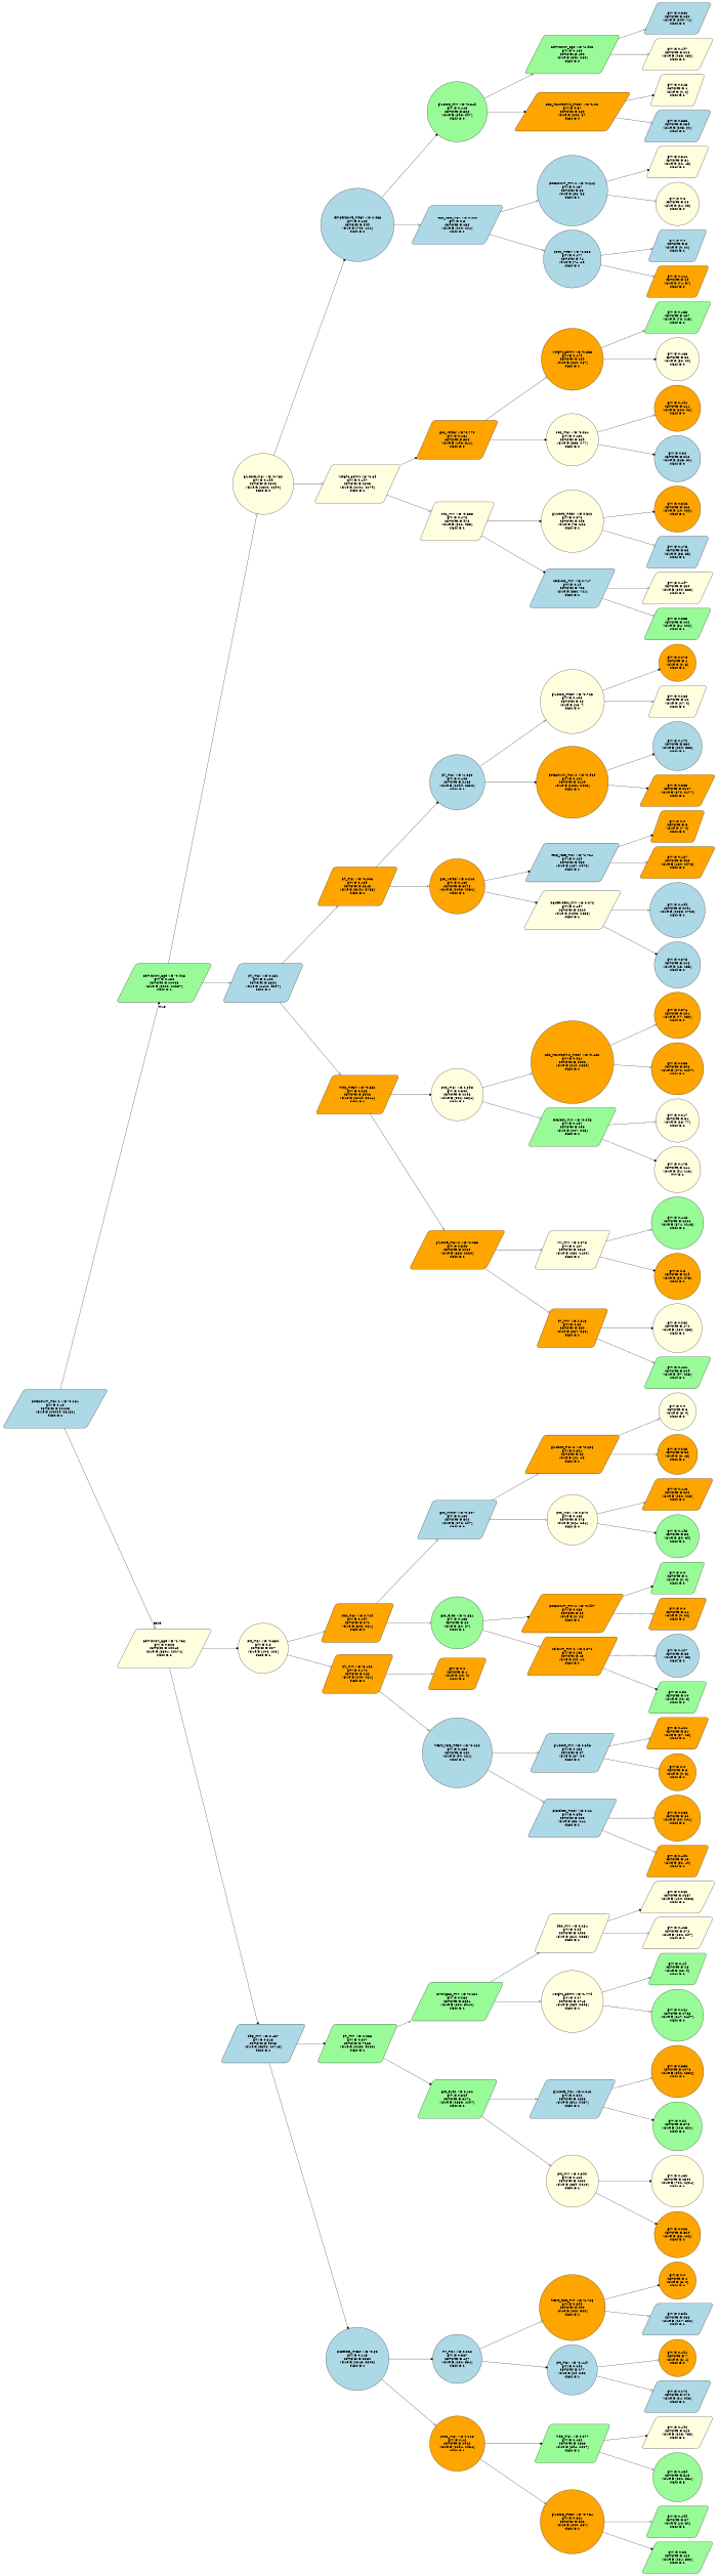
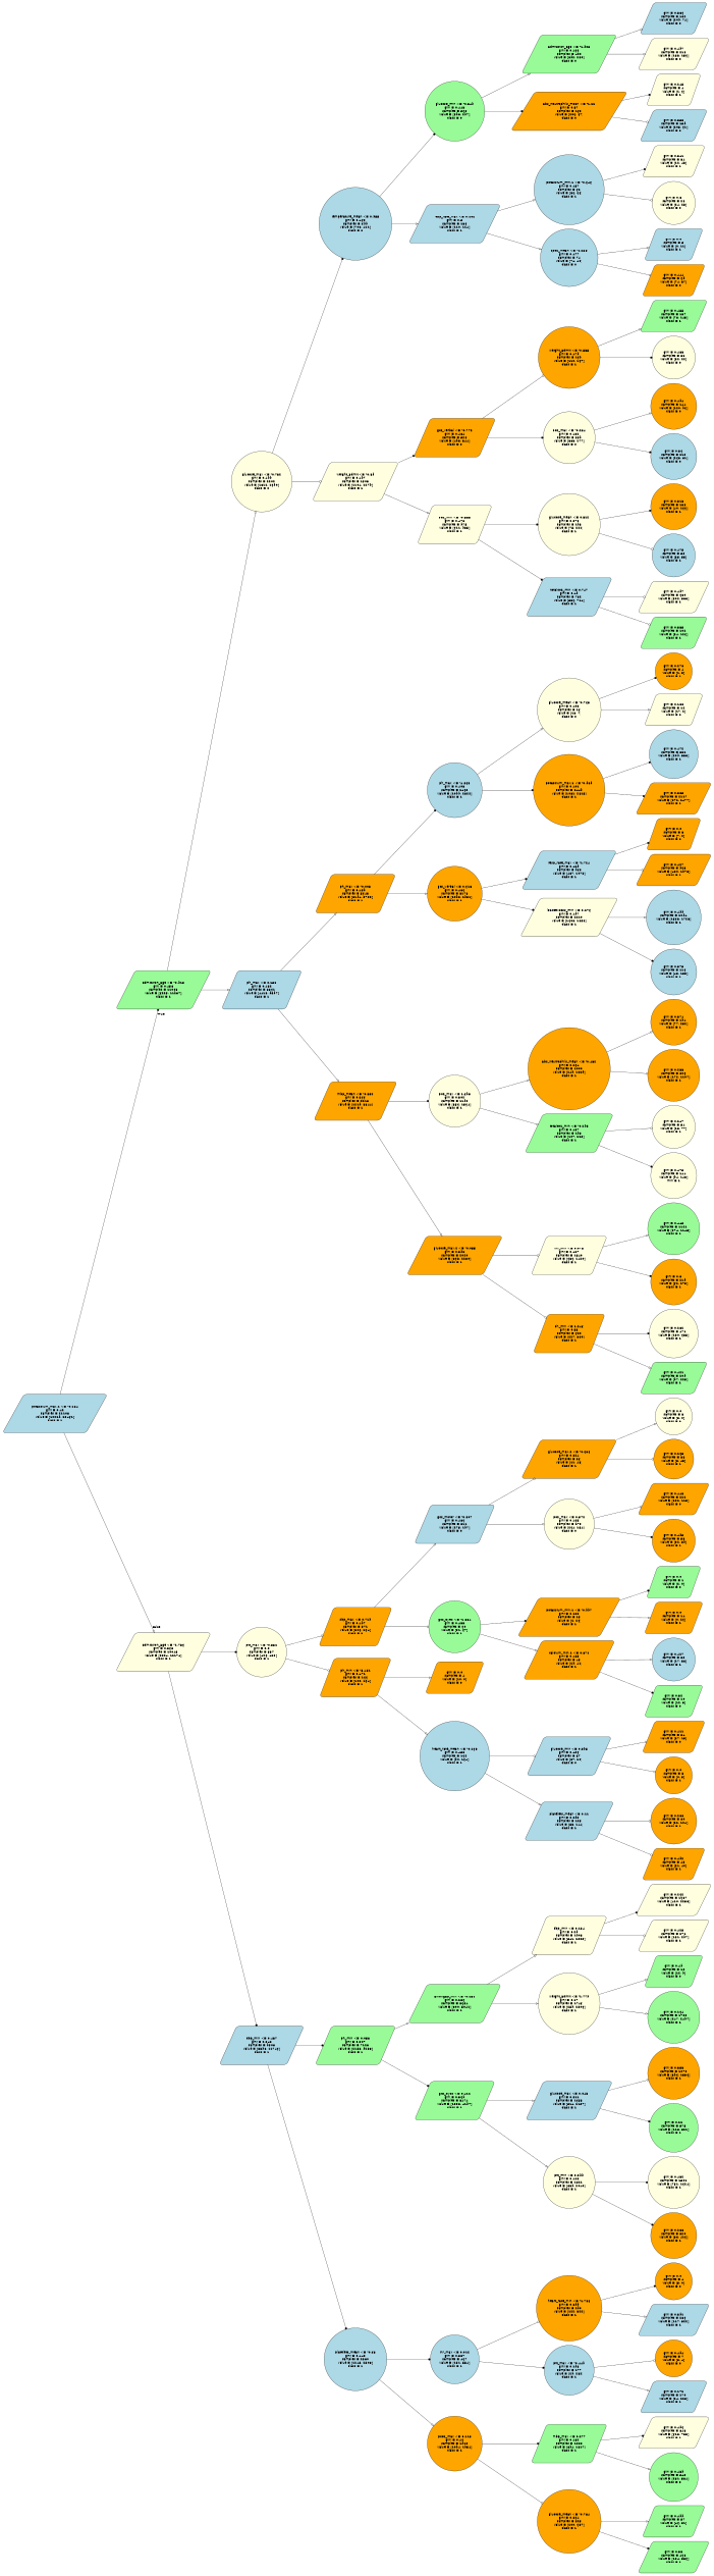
  digraph {
    rankdir=LR
    node [color=black fillcolor=orange fontname=helvetica shape=parallelogram style="filled, rounded"]
    edge [arrowhead=dot fontname=helvetica]
    n1 [fillcolor=lightblue label="potassium_max.1 <= -0.154\ngini = 0.42\nsamples = 21108\nvalue = [10029, 23461]\nclass = 1"]
    n2 [fillcolor=palegreen label="admission_age <= -0.915\ngini = 0.458\nsamples = 11063\nvalue = [6225, 11287]\nclass = 1"]
    n3 [fillcolor=lightyellow label="admission_age <= -1.736\ngini = 0.363\nsamples = 10045\nvalue = [3804, 12174]\nclass = 1"]
    n4 [fillcolor=lightyellow label="glucose_max <= -0.732\ngini = 0.499\nsamples = 2202\nvalue = [1812, 1690]\nclass = 0" shape=circle]
    n5 [fillcolor=lightblue label="ph_max <= 0.152\ngini = 0.432\nsamples = 8861\nvalue = [4413, 9597]\nclass = 1"]
    n6 [fillcolor=lightyellow label="ptt_max <= -0.352\ngini = 0.5\nsamples = 537\nvalue = [406, 428]\nclass = 1" shape=circle]
    n7 [fillcolor=lightblue label="dbp_min <= 0.437\ngini = 0.348\nsamples = 9508\nvalue = [3398, 11746]\nclass = 1"]
    n8 [fillcolor=lightblue label="temperature_mean <= 0.955\ngini = 0.465\nsamples = 699\nvalue = [708, 411]\nclass = 0" shape=circle]
    n9 [fillcolor=lightyellow label="weight_admit <= -0.39\ngini = 0.497\nsamples = 1503\nvalue = [1104, 1279]\nclass = 1"]
    n10 [label="ph_max <= -0.003\ngini = 0.459\nsamples = 5643\nvalue = [3194, 5753]\nclass = 1"]
    n11 [label="mbp_mean <= -0.352\ngini = 0.366\nsamples = 3218\nvalue = [1219, 3844]\nclass = 1"]
    n12 [fillcolor=palegreen label="glucose_min <= -0.349\ngini = 0.443\nsamples = 563\nvalue = [598, 297]\nclass = 0" shape=circle]
    n13 [fillcolor=lightblue label="resp_rate_max <= 0.102\ngini = 0.5\nsamples = 136\nvalue = [110, 114]\nclass = 1"]
    n14 [label="gcs_verbal <= -0.772\ngini = 0.484\nsamples = 528\nvalue = [493, 344]\nclass = 0"]
    n15 [fillcolor=lightyellow label="po2_min <= -0.533\ngini = 0.478\nsamples = 975\nvalue = [611, 935]\nclass = 1"]
    n16 [fillcolor=palegreen label="admission_age <= -1.903\ngini = 0.466\nsamples = 400\nvalue = [392, 230]\nclass = 0"]
    n17 [label="abs_neutrophils_mean <= -1.22\ngini = 0.37\nsamples = 163\nvalue = [206, 67]\nclass = 0"]
    n18 [fillcolor=lightblue label="potassium_min.1 <= -0.646\ngini = 0.457\nsamples = 62\nvalue = [36, 66]\nclass = 1" shape=circle]
    n19 [fillcolor=lightblue label="spo2_mean <= -1.253\ngini = 0.477\nsamples = 74\nvalue = [74, 48]\nclass = 0" shape=circle]
    n20 [fillcolor=lightblue label="gini = 0.386\nsamples = 182\nvalue = [209, 74]\nclass = 0"]
    n21 [fillcolor=lightyellow label="gini = 0.497\nsamples = 218\nvalue = [183, 156]\nclass = 0"]
    n22 [fillcolor=lightyellow label="gini = 0.245\nsamples = 4\nvalue = [1, 6]\nclass = 1"]
    n23 [fillcolor=lightblue label="gini = 0.353\nsamples = 159\nvalue = [205, 61]\nclass = 0"]
    n24 [fillcolor=lightyellow label="gini = 0.341\nsamples = 34\nvalue = [12, 43]\nclass = 1"]
    n25 [fillcolor=lightyellow label="gini = 0.8\nsamples = 28\nvalue = [24, 23]\nclass = 0" shape=circle]
    n26 [fillcolor=lightblue label="gini = 0.0\nsamples = 5\nvalue = [0, 11]\nclass = 1"]
    n27 [label="gini = 0.444\nsamples = 69\nvalue = [74, 37]\nclass = 0"]
    n28 [label="weight_admit <= -0.535\ngini = 0.479\nsamples = 169\nvalue = [110, 167]\nclass = 1" shape=circle]
    n29 [fillcolor=lightyellow label="po2_max <= -0.284\ngini = 0.432\nsamples = 359\nvalue = [383, 177]\nclass = 0" shape=circle]
    n30 [fillcolor=lightyellow label="glucose_mean <= 0.312\ngini = 0.378\nsamples = 193\nvalue = [75, 221]\nclass = 1" shape=circle]
    n31 [fillcolor=lightblue label="totalco2_min <= 0.747\ngini = 0.49\nsamples = 782\nvalue = [536, 714]\nclass = 1"]
    n32 [fillcolor=palegreen label="gini = 0.455\nsamples = 137\nvalue = [78, 145]\nclass = 1"]
    n33 [fillcolor=lightyellow label="gini = 0.483\nsamples = 32\nvalue = [32, 22]\nclass = 0" shape=circle]
    n34 [label="gini = 0.494\nsamples = 144\nvalue = [120, 96]\nclass = 0" shape=circle]
    n35 [fillcolor=lightblue label="gini = 0.36\nsamples = 215\nvalue = [263, 81]\nclass = 0" shape=circle]
    n36 [label="gini = 0.313\nsamples = 138\nvalue = [40, 166]\nclass = 1" shape=circle]
-   n37 [fillcolor=lightblue label="gini = 0.475\nsamples = 55\nvalue = [35, 55]\nclass = 1"]
+   n37 [fillcolor=lightblue label="gini = 0.475\nsamples = 55\nvalue = [35, 55]\nclass = 1" shape=circle]
    n38 [fillcolor=lightyellow label="gini = 0.497\nsamples = 680\nvalue = [502, 588]\nclass = 1"]
    n39 [fillcolor=palegreen label="gini = 0.335\nsamples = 102\nvalue = [34, 126]\nclass = 1"]
    n40 [fillcolor=lightblue label="ph_max <= -4.363\ngini = 0.403\nsamples = 2465\nvalue = [1099, 2822]\nclass = 1" shape=circle]
    n41 [label="gcs_verbal <= 0.618\ngini = 0.486\nsamples = 3178\nvalue = [2095, 2931]\nclass = 1" shape=circle]
    n42 [fillcolor=lightyellow label="po2_max <= 1.693\ngini = 0.302\nsamples = 1198\nvalue = [356, 1564]\nclass = 1" shape=circle]
    n43 [label="glucose_max.2 <= -0.055\ngini = 0.398\nsamples = 2020\nvalue = [863, 2280]\nclass = 1"]
    n44 [fillcolor=lightyellow label="glucose_mean <= -0.763\ngini = 0.403\nsamples = 16\nvalue = [18, 7]\nclass = 0" shape=circle]
    n45 [label="potassium_max.1 <= -0.989\ngini = 0.401\nsamples = 2449\nvalue = [1081, 2815]\nclass = 1" shape=circle]
    n46 [fillcolor=lightblue label="resp_rate_max <= -1.724\ngini = 0.429\nsamples = 968\nvalue = [487, 1073]\nclass = 1"]
    n47 [fillcolor=lightyellow label="baseexcess_min <= 0.276\ngini = 0.497\nsamples = 2210\nvalue = [1608, 1858]\nclass = 1"]
    n48 [label="gini = 0.278\nsamples = 4\nvalue = [1, 5]\nclass = 1" shape=circle]
    n49 [fillcolor=lightyellow label="gini = 0.188\nsamples = 12\nvalue = [17, 2]\nclass = 0"]
    n50 [fillcolor=lightblue label="gini = 0.472\nsamples = 332\nvalue = [209, 338]\nclass = 1" shape=circle]
    n51 [label="gini = 0.385\nsamples = 2117\nvalue = [872, 2477]\nclass = 1"]
    n52 [label="gini = 0.0\nsamples = 3\nvalue = [7, 0]\nclass = 0"]
    n53 [label="gini = 0.427\nsamples = 965\nvalue = [480, 1073]\nclass = 1"]
    n54 [fillcolor=lightblue label="gini = 0.499\nsamples = 2094\nvalue = [1563, 1723]\nclass = 1" shape=circle]
    n55 [fillcolor=lightblue label="gini = 0.375\nsamples = 116\nvalue = [45, 135]\nclass = 1" shape=circle]
    n56 [label="abs_neutrophils_mean <= -0.432\ngini = 0.264\nsamples = 1000\nvalue = [249, 1339]\nclass = 1" shape=circle]
    n57 [fillcolor=palegreen label="totalco2_min <= -0.295\ngini = 0.437\nsamples = 198\nvalue = [107, 225]\nclass = 1"]
    n58 [fillcolor=lightyellow label="inr_min <= 0.078\ngini = 0.427\nsamples = 1340\nvalue = [636, 1420]\nclass = 1"]
    n59 [label="ph_min <= 1.246\ngini = 0.33\nsamples = 680\nvalue = [227, 860]\nclass = 1"]
    n60 [label="gini = 0.374\nsamples = 194\nvalue = [77, 232]\nclass = 1" shape=circle]
    n61 [label="gini = 0.233\nsamples = 806\nvalue = [172, 1107]\nclass = 1" shape=circle]
    n62 [fillcolor=lightyellow label="gini = 0.247\nsamples = 54\nvalue = [13, 77]\nclass = 1" shape=circle]
    n63 [fillcolor=lightyellow label="gini = 0.475\nsamples = 144\nvalue = [94, 148]\nmin = 1" shape=circle]
    n64 [fillcolor=palegreen label="gini = 0.445\nsamples = 1121\nvalue = [574, 1145]\nclass = 1" shape=circle]
    n65 [label="gini = 0.3\nsamples = 219\nvalue = [62, 275]\nclass = 1" shape=circle]
    n66 [fillcolor=lightyellow label="gini = 0.282\nsamples = 471\nvalue = [130, 635]\nclass = 1" shape=circle]
    n67 [fillcolor=palegreen label="gini = 0.421\nsamples = 209\nvalue = [97, 225]\nclass = 1"]
    n68 [label="sbp_max <= 0.719\ngini = 0.497\nsamples = 371\nvalue = [306, 264]\nclass = 0"]
    n69 [label="ph_min <= -5.451\ngini = 0.471\nsamples = 166\nvalue = [100, 164]\nclass = 1"]
    n70 [fillcolor=palegreen label="ph_min <= 0.058\ngini = 0.307\nsamples = 7128\nvalue = [2153, 9238]\nclass = 1"]
    n71 [fillcolor=lightblue label="platelets_mean <= -0.68\ngini = 0.443\nsamples = 2380\nvalue = [1245, 2508]\nclass = 1" shape=circle]
    n72 [fillcolor=lightblue label="gcs_motor <= -0.307\ngini = 0.486\nsamples = 311\nvalue = [275, 197]\nclass = 0"]
    n73 [fillcolor=palegreen label="gcs_eyes <= -1.334\ngini = 0.433\nsamples = 60\nvalue = [31, 67]\nclass = 1" shape=circle]
    n74 [label="gini = 0.0\nsamples = 4\nvalue = [10, 0]\nclass = 0"]
    n75 [fillcolor=lightblue label="heart_rate_mean <= -0.163\ngini = 0.458\nsamples = 162\nvalue = [90, 164]\nclass = 1" shape=circle]
    n76 [label="glucose_max.2 <= -0.686\ngini = 0.324\nsamples = 36\nvalue = [11, 43]\nclass = 1"]
    n77 [fillcolor=lightyellow label="po2_max <= 0.572\ngini = 0.465\nsamples = 275\nvalue = [264, 154]\nclass = 0" shape=circle]
    n78 [label="potassium_min.1 <= -0.997\ngini = 0.133\nsamples = 15\nvalue = [2, 26]\nclass = 1"]
    n79 [label="calcium_min.1 <= 0.871\ngini = 0.485\nsamples = 45\nvalue = [29, 41]\nclass = 1"]
    n80 [fillcolor=lightyellow label="gini = 0.0\nsamples = 3\nvalue = [3, 0]\nclass = 0" shape=circle]
    n81 [label="gini = 0.265\nsamples = 33\nvalue = [8, 43]\nclass = 1" shape=circle]
    n82 [label="gini = 0.443\nsamples = 222\nvalue = [232, 115]\nclass = 0"]
-   n83 [fillcolor=palegreen label="gini = 0.495\nsamples = 53\nvalue = [32, 39]\nclass = 1" shape=circle]
+   n83 [label="gini = 0.495\nsamples = 53\nvalue = [32, 39]\nclass = 1" shape=circle]
    n84 [fillcolor=palegreen label="gini = 0.0\nsamples = 1\nvalue = [2, 0]\nclass = 0"]
    n85 [label="gini = 0.0\nsamples = 14\nvalue = [0, 26]\nclass = 1"]
    n86 [fillcolor=lightblue label="gini = 0.427\nsamples = 35\nvalue = [17, 38]\nclass = 1" shape=circle]
    n87 [fillcolor=palegreen label="gini = 0.32\nsamples = 10\nvalue = [12, 3]\nclass = 0"]
    n88 [fillcolor=lightblue label="glucose_min <= 0.395\ngini = 0.456\nsamples = 37\nvalue = [37, 20]\nclass = 0"]
    n89 [fillcolor=lightblue label="platelets_mean <= 0.11\ngini = 0.393\nsamples = 125\nvalue = [53, 144]\nclass = 1"]
    n90 [label="gini = 0.411\nsamples = 34\nvalue = [37, 15]\nclass = 0"]
    n91 [label="gini = 0.0\nsamples = 3\nvalue = [0, 5]\nclass = 1" shape=circle]
    n92 [label="gini = 0.288\nsamples = 80\nvalue = [22, 104]\nclass = 1" shape=circle]
    n93 [label="gini = 0.492\nsamples = 45\nvalue = [31, 40]\nclass = 1"]
    n94 [fillcolor=palegreen label="aniongap_min <= -0.131\ngini = 0.236\nsamples = 3654\nvalue = [800, 5041]\nclass = 1"]
    n95 [fillcolor=palegreen label="gcs_eyes <= 0.412\ngini = 0.369\nsamples = 3474\nvalue = [1353, 4197]\nclass = 1"]
    n96 [fillcolor=lightblue label="inr_max <= 0.012\ngini = 0.337\nsamples = 467\nvalue = [151, 554]\nclass = 1" shape=circle]
    n97 [label="pco2_max <= 0.118\ngini = 0.46\nsamples = 1913\nvalue = [1094, 1954]\nclass = 1" shape=circle]
    n98 [fillcolor=lightyellow label="dbp_min <= 0.134\ngini = 0.29\nsamples = 1908\nvalue = [541, 2535]\nclass = 1"]
    n99 [fillcolor=lightyellow label="weight_admit <= -1.779\ngini = 0.17\nsamples = 1746\nvalue = [259, 2506]\nclass = 1" shape=circle]
    n100 [fillcolor=lightblue label="glucose_max <= 0.043\ngini = 0.311\nsamples = 1653\nvalue = [514, 2157]\nclass = 1"]
    n101 [fillcolor=lightyellow label="ptt_min <= 0.399\ngini = 0.413\nsamples = 1821\nvalue = [839, 2040]\nclass = 1" shape=circle]
    n102 [fillcolor=lightyellow label="gini = 0.262\nsamples = 1637\nvalue = [410, 2238]\nclass = 1"]
    n103 [fillcolor=lightyellow label="gini = 0.425\nsamples = 271\nvalue = [131, 297]\nclass = 1"]
    n104 [fillcolor=palegreen label="gini = 0.49\nsamples = 13\nvalue = [12, 9]\nclass = 0"]
    n105 [fillcolor=palegreen label="gini = 0.164\nsamples = 1733\nvalue = [247, 2497]\nclass = 1" shape=circle]
    n106 [label="gini = 0.353\nsamples = 1078\nvalue = [396, 1336]\nclass = 1" shape=circle]
    n107 [fillcolor=palegreen label="gini = 0.22\nsamples = 575\nvalue = [118, 821]\nclass = 1" shape=circle]
    n108 [fillcolor=lightyellow label="gini = 0.432\nsamples = 1501\nvalue = [751, 1624]\nclass = 1" shape=circle]
    n109 [label="gini = 0.288\nsamples = 320\nvalue = [88, 416]\nclass = 1" shape=circle]
    n110 [label="heart_rate_min <= -1.736\ngini = 0.399\nsamples = 290\nvalue = [122, 322]\nclass = 1" shape=circle]
    n111 [fillcolor=lightblue label="ptt_max <= -0.449\ngini = 0.198\nsamples = 177\nvalue = [29, 232]\nclass = 1" shape=circle]
    n112 [fillcolor=palegreen label="mbp_max <= 0.277\ngini = 0.482\nsamples = 1388\nvalue = [894, 1317]\nclass = 1"]
    n113 [label="glucose_mean <= -0.784\ngini = 0.364\nsamples = 525\nvalue = [200, 637]\nclass = 1" shape=circle]
    n114 [label="gini = 0.0\nsamples = 4\nvalue = [5, 0]\nclass = 0" shape=circle]
    n115 [fillcolor=lightblue label="gini = 0.391\nsamples = 286\nvalue = [117, 322]\nclass = 1"]
    n116 [label="gini = 0.494\nsamples = 7\nvalue = [5, 4]\nclass = 0" shape=circle]
    n117 [fillcolor=lightblue label="gini = 0.172\nsamples = 170\nvalue = [24, 228]\nclass = 1"]
    n118 [fillcolor=lightyellow label="gini = 0.496\nsamples = 843\nvalue = [613, 733]\nclass = 1"]
    n119 [fillcolor=palegreen label="gini = 0.439\nsamples = 545\nvalue = [281, 584]\nclass = 3" shape=circle]
    n120 [fillcolor=palegreen label="gini = 0.499\nsamples = 57\nvalue = [46, 51]\nclass = 1"]
    n121 [fillcolor=palegreen label="gini = 0.33\nsamples = 468\nvalue = [154, 586]\nclass = 1"]
    n1 -> n2 [headlabel=True labelangle=45 labeldistance=2.5]
    n1 -> n3 [arrowhead=onormal headlabel=False labelangle=-45 labeldistance=2.5]
    n2 -> n4 [arrowhead=odot]
    n2 -> n5 [arrowhead=onormal]
    n3 -> n6
    n3 -> n7
    n4 -> n8
    n4 -> n9 [arrowhead=odot]
    n5 -> n10 [arrowhead=onormal]
    n5 -> n11 [arrowhead=onormal]
    n6 -> n68 [arrowhead=odot]
    n6 -> n69 [arrowhead=odot]
    n7 -> n70
    n7 -> n71
    n8 -> n12
    n8 -> n13 [arrowhead=onormal]
    n9 -> n14
    n9 -> n15 [arrowhead=onormal]
    n10 -> n40
    n10 -> n41 [arrowhead=onormal]
    n11 -> n42
    n11 -> n43 [arrowhead=onormal]
    n12 -> n16 [arrowhead=onormal]
    n12 -> n17
    n13 -> n18 [arrowhead=onormal]
    n13 -> n19 [arrowhead=onormal]
    n14 -> n28 [arrowhead=odot]
    n14 -> n29
    n15 -> n30
    n15 -> n31
    n16 -> n20 [arrowhead=odot]
    n16 -> n21 [arrowhead=odot]
    n17 -> n22
    n17 -> n23 [arrowhead=odot]
    n18 -> n24
    n18 -> n25 [arrowhead=odot]
    n19 -> n26 [arrowhead=onormal]
    n19 -> n27 [arrowhead=odot]
    n28 -> n32 [arrowhead=onormal]
    n28 -> n33
    n29 -> n34 [arrowhead=onormal]
    n29 -> n35
    n30 -> n36
    n30 -> n37 [arrowhead=odot]
    n31 -> n38 [arrowhead=odot]
    n31 -> n39 [arrowhead=odot]
    n40 -> n44 [arrowhead=onormal]
    n40 -> n45
    n41 -> n46
    n41 -> n47
    n42 -> n56 [arrowhead=onormal]
    n42 -> n57 [arrowhead=odot]
    n43 -> n58 [arrowhead=odot]
    n43 -> n59 [arrowhead=odot]
    n44 -> n48
    n44 -> n49 [arrowhead=onormal]
    n45 -> n50
    n45 -> n51
    n46 -> n52
    n46 -> n53 [arrowhead=odot]
    n47 -> n54 [arrowhead=onormal]
    n47 -> n55
    n56 -> n60 [arrowhead=onormal]
    n56 -> n61 [arrowhead=odot]
    n57 -> n62 [arrowhead=odot]
    n57 -> n63
    n58 -> n64 [arrowhead=onormal]
    n58 -> n65
    n59 -> n66
    n59 -> n67 [arrowhead=onormal]
    n68 -> n72 [arrowhead=onormal]
    n68 -> n73 [arrowhead=odot]
    n69 -> n74 [arrowhead=onormal]
    n69 -> n75 [arrowhead=onormal]
    n70 -> n94 [arrowhead=onormal]
    n70 -> n95
    n71 -> n96
    n71 -> n97 [arrowhead=onormal]
    n72 -> n76 [arrowhead=odot]
    n72 -> n77 [arrowhead=odot]
    n73 -> n78
    n73 -> n79 [arrowhead=onormal]
    n75 -> n88 [arrowhead=odot]
    n75 -> n89 [arrowhead=onormal]
    n76 -> n80 [arrowhead=onormal]
    n76 -> n81 [arrowhead=odot]
    n77 -> n82 [arrowhead=odot]
    n77 -> n83
    n78 -> n84
    n78 -> n85 [arrowhead=onormal]
    n79 -> n86 [arrowhead=onormal]
    n79 -> n87
    n88 -> n90 [arrowhead=odot]
    n88 -> n91 [arrowhead=odot]
    n89 -> n92 [arrowhead=odot]
    n89 -> n93 [arrowhead=odot]
    n94 -> n98 [arrowhead=onormal]
    n94 -> n99 [arrowhead=onormal]
    n95 -> n100 [arrowhead=onormal]
    n95 -> n101 [arrowhead=onormal]
    n96 -> n110 [arrowhead=odot]
    n96 -> n111
    n97 -> n112
    n97 -> n113 [arrowhead=odot]
    n98 -> n102
    n98 -> n103 [arrowhead=odot]
    n99 -> n104 [arrowhead=onormal]
    n99 -> n105 [arrowhead=onormal]
    n100 -> n106 [arrowhead=odot]
    n100 -> n107
    n101 -> n108
    n101 -> n109
    n110 -> n114
    n110 -> n115 [arrowhead=onormal]
    n111 -> n116 [arrowhead=odot]
    n111 -> n117 [arrowhead=onormal]
    n112 -> n118
    n112 -> n119 [arrowhead=onormal]
    n113 -> n120 [arrowhead=onormal]
    n113 -> n121
  }
